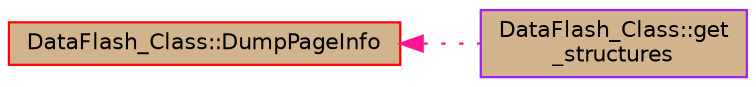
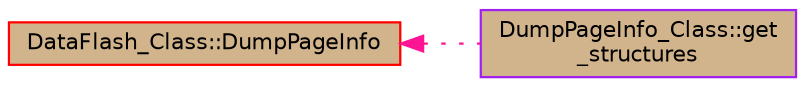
  digraph {
    rankdir=LR
    node [fillcolor=tan fontname=Helvetica fontsize=10 shape=record style=filled]
    n1 [color=red fontcolor=black height=0.2 label="DataFlash_Class::DumpPageInfo" width=0.4]
-   n2 [color=purple height=0.2 label="DataFlash_Class::get\l_structures" width=0.4]
+   n2 [color=purple height=0.2 label="DumpPageInfo_Class::get\l_structures" width=0.4]
    n1 -> n2 [color=deeppink dir=back fontname=Helvetica fontsize=10 labelfontname=Helvetica labelfontsize=10 style=dotted]
  }
